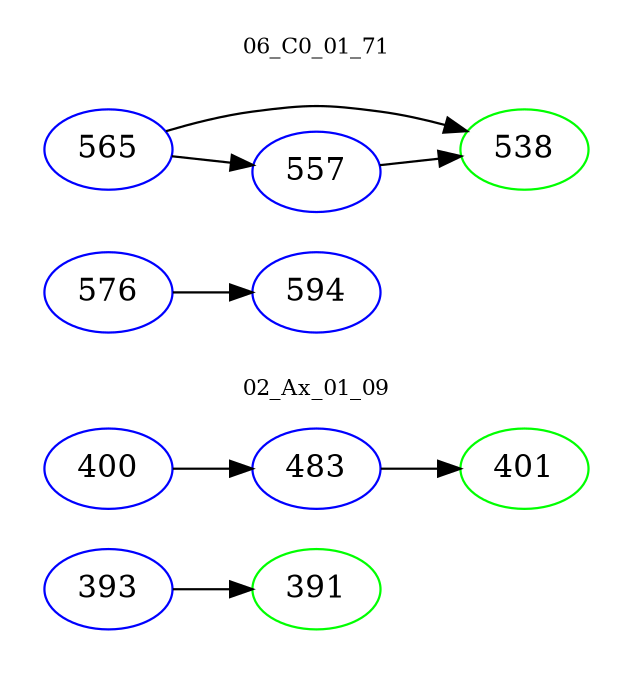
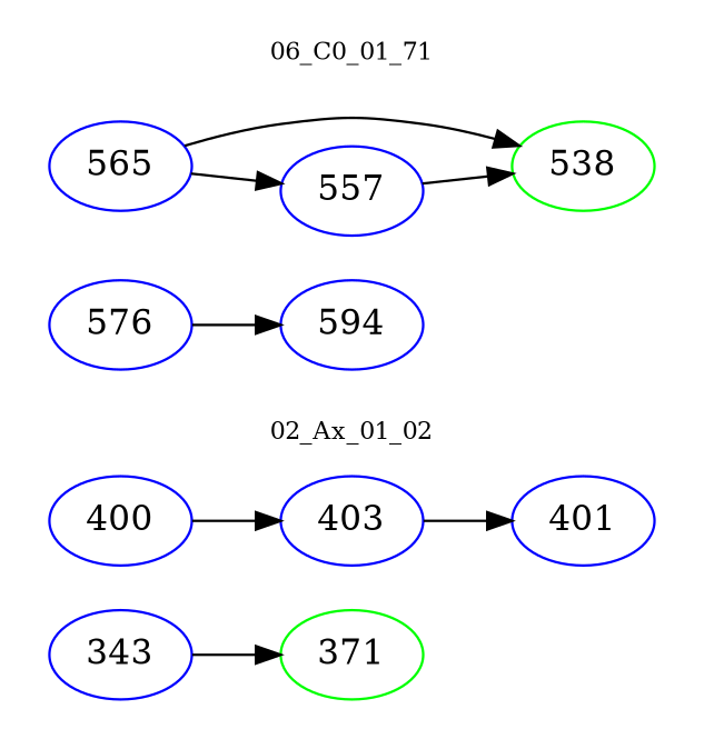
  digraph {
    rankdir=LR
    node [color=blue]
    edge [color=black]
    n1 [label=400]
-   n2 [label=393]
-   n3 [label=483]
-   n4 [color=green label=391]
-   n5 [color=green label=401]
+   n2 [label=343]
+   n3 [label=403]
+   n4 [color=green label=371]
+   n5 [label=401]
    n6 [label=565]
    n7 [label=557]
    n8 [label=576]
    n9 [color=green label=538]
    n10 [label=594]
    subgraph cluster_1 {
      color=white
      fontsize=10
-     label="02_Ax_01_09"
+     label="02_Ax_01_02"
      n1
      n2
      n3
      n4
      n5
    }
    subgraph cluster_2 {
      color=white
      fontsize=10
      label="06_C0_01_71"
      n6
      n7
      n8
      n9
      n10
    }
    n1 -> n3
    n2 -> n4
    n3 -> n5
    n6 -> n7
    n6 -> n9
    n7 -> n9
    n8 -> n10
  }
